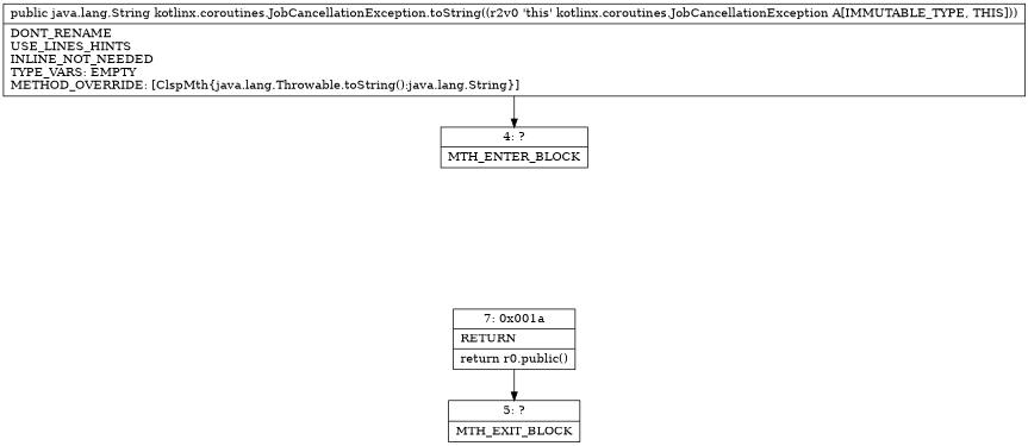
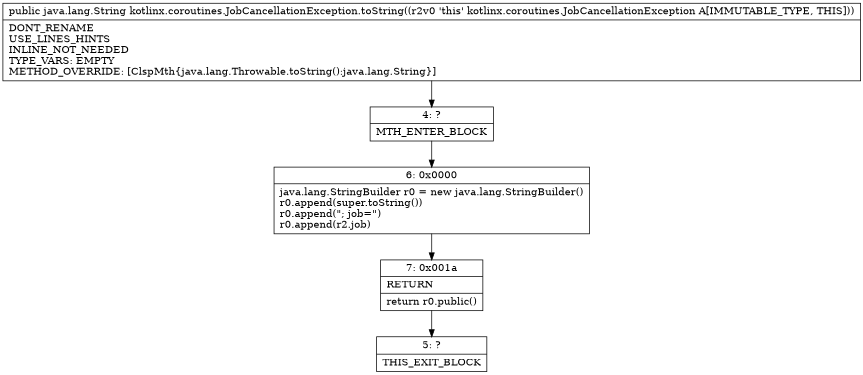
  digraph {
    node [shape=record]
    n1 [label="{4\:\ ?|MTH_ENTER_BLOCK\l}"]
+   n2 [label="{6\:\ 0x0000|java.lang.StringBuilder r0 = new java.lang.StringBuilder()\lr0.append(super.toString())\lr0.append(\"; job=\")\lr0.append(r2.job)\l}"]
    n3 [label="{7\:\ 0x001a|RETURN\l|return r0.public()\l}"]
-   n4 [label="{5\:\ ?|MTH_EXIT_BLOCK\l}"]
+   n4 [label="{5\:\ ?|THIS_EXIT_BLOCK\l}"]
    n5 [label="{public java.lang.String kotlinx.coroutines.JobCancellationException.toString((r2v0 'this' kotlinx.coroutines.JobCancellationException A[IMMUTABLE_TYPE, THIS]))  | DONT_RENAME\lUSE_LINES_HINTS\lINLINE_NOT_NEEDED\lTYPE_VARS: EMPTY\lMETHOD_OVERRIDE: [ClspMth\{java.lang.Throwable.toString():java.lang.String\}]\l}"]
+   n1 -> n2
+   n2 -> n3
    n3 -> n4
    n5 -> n1
  }
